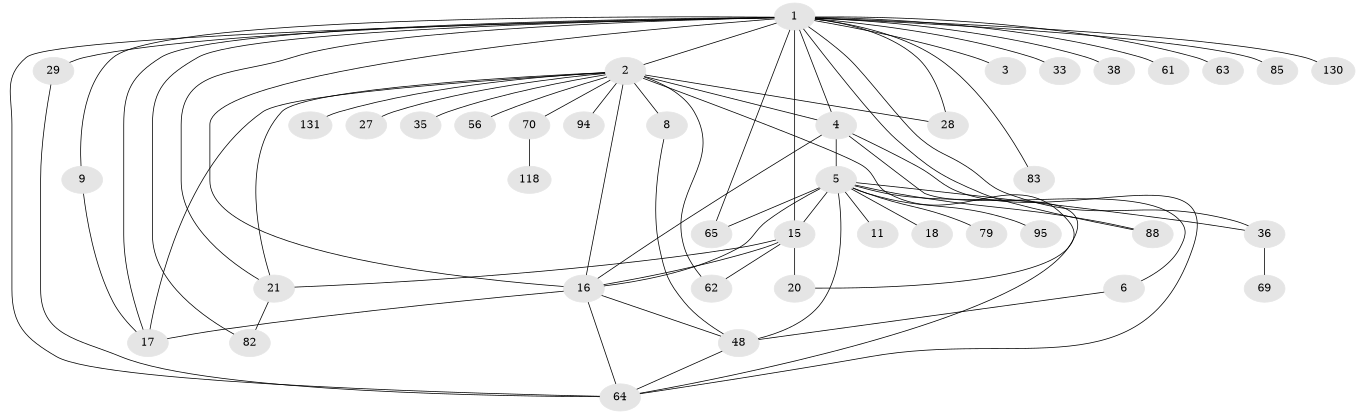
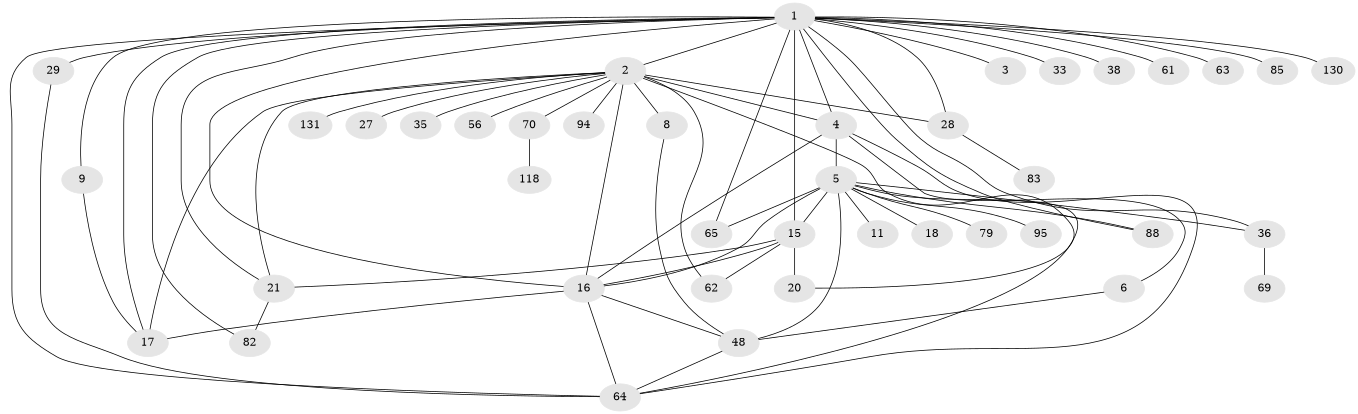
  graph {
    node [color=gray90 style=filled]
    1 [super="+12+47+10+14+7"]
    2
    3 [super="+134"]
    4 [super="+31+96+87"]
    9 [super="+41"]
    15 [super="+78+71+90+123+116+44+26"]
    16 [super="+98+124+114+107+66+30"]
    17 [super="+23+46+132"]
    21 [super="+91+128+127+22"]
    28 [super="+50+111+125+72"]
    29 [super="+113+100"]
    33
    36 [super="+74+59"]
    38 [super="+51"]
    61 [super="+110"]
    63
    64 [super="+105"]
    65 [super="+93"]
    82
    83
    85
    88 [super="+126"]
    130
    8 [super="+39+99"]
    20 [super="+81"]
    27 [super="+67+40"]
    35 [super="+57+42"]
    56
    62 [super="+108"]
    70
    94
    131
    5
    6
    48 [super="+122+138+73+77+86"]
    69
    118
    11
    18
    79
    95 [super="+106"]
    1 -- 2 [weight=2]
    1 -- 3
    1 -- 4 [weight=2]
    1 -- 9
    1 -- 15 [weight=2]
    1 -- 16 [weight=4]
    1 -- 17
    1 -- 21 [weight=2]
    1 -- 28 [weight=2]
    1 -- 29 [weight=2]
    1 -- 33
    1 -- 36
    1 -- 38
    1 -- 61
    1 -- 63
    1 -- 64
    1 -- 65
    1 -- 82
-   1 -- 83
+   28 -- 83
    1 -- 85
    1 -- 88
    1 -- 130
    2 -- 4
    2 -- 16 [weight=3]
    2 -- 17
    2 -- 21
    2 -- 28
    2 -- 8 [weight=2]
    2 -- 20
    2 -- 27
    2 -- 35
    2 -- 56
    2 -- 62
    2 -- 70
    2 -- 94
    2 -- 131
    4 -- 16 [weight=2]
    4 -- 64
    4 -- 5
    4 -- 6
    9 -- 17
    15 -- 16
    15 -- 21
    15 -- 20
    15 -- 62
    16 -- 17
    16 -- 64
    16 -- 48
    21 -- 82
    29 -- 64
    36 -- 69
    8 -- 48
    70 -- 118
    5 -- 15 [weight=2]
    5 -- 16 [weight=2]
    5 -- 36
    5 -- 64
    5 -- 65
    5 -- 88
    5 -- 48
    5 -- 11
    5 -- 18
    5 -- 79
    5 -- 95
    6 -- 48 [weight=2]
    48 -- 64
  }
